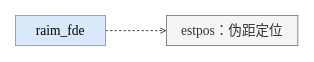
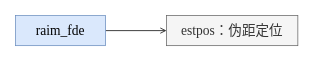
  <mxCell id="0" />
  <mxCell id="1" parent="0" />
- <mxCell id="2" style="edgeStyle=orthogonalEdgeStyle;rounded=0;orthogonalLoop=1;jettySize=auto;html=1;exitX=1;exitY=0.5;exitDx=0;exitDy=0;entryX=0;entryY=0.5;entryDx=0;entryDy=0;endArrow=open;endFill=0;dashed=1;" parent="1" source="3" target="4" edge="1"><mxGeometry relative="1" as="geometry" /></mxCell>
+ <mxCell id="2" style="edgeStyle=orthogonalEdgeStyle;rounded=0;orthogonalLoop=1;jettySize=auto;html=1;exitX=1;exitY=0.5;exitDx=0;exitDy=0;entryX=0;entryY=0.5;entryDx=0;entryDy=0;endArrow=open;endFill=0;" parent="1" source="3" target="4" edge="1"><mxGeometry relative="1" as="geometry" /></mxCell>
  <mxCell id="3" value="&lt;font face=&quot;Lucida Console&quot; style=&quot;font-size: 18px;&quot;&gt;raim_fde&lt;/font&gt;" style="rounded=0;whiteSpace=wrap;html=1;fillColor=#dae8fc;strokeColor=#6c8ebf;" parent="1" vertex="1"><mxGeometry x="20" y="20" width="120" height="40" as="geometry" /></mxCell>
  <mxCell id="4" value="&lt;span style=&quot;font-family: &amp;quot;Lucida Console&amp;quot;;&quot;&gt;&lt;font style=&quot;font-size: 18px;&quot;&gt;estpos：伪距定位&lt;/font&gt;&lt;/span&gt;" style="rounded=0;whiteSpace=wrap;html=1;fillColor=#f5f5f5;strokeColor=#666666;fontColor=#333333;" parent="1" vertex="1"><mxGeometry x="221" y="20" width="175" height="40" as="geometry" /></mxCell>
